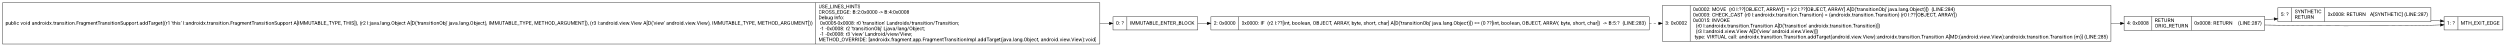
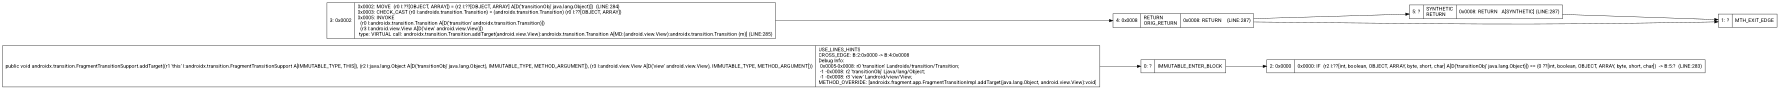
  digraph {
    fontname=Roboto
    rankdir=LR
    node [fontname=Roboto shape=record]
    edge [fontname=Roboto]
    n1 [label="{0\:\ ?|IMMUTABLE_ENTER_BLOCK\l}"]
    n2 [label="{2\:\ 0x0000|0x0000: IF  (r2 I:??[int, boolean, OBJECT, ARRAY, byte, short, char] A[D('transitionObj' java.lang.Object)]) == (0 ??[int, boolean, OBJECT, ARRAY, byte, short, char])  \-\> B:5:?  (LINE:283)\l}"]
-   n3 [label="{3\:\ 0x0002|0x0002: MOVE  (r0 I:??[OBJECT, ARRAY]) = (r2 I:??[OBJECT, ARRAY] A[D('transitionObj' java.lang.Object)])  (LINE:284)\l0x0003: CHECK_CAST (r0 I:androidx.transition.Transition) = (androidx.transition.Transition) (r0 I:??[OBJECT, ARRAY]) \l0x0015: INVOKE  \l  (r0 I:androidx.transition.Transition A[D('transition' androidx.transition.Transition)])\l  (r3 I:android.view.View A[D('view' android.view.View)])\l type: VIRTUAL call: androidx.transition.Transition.addTarget(android.view.View):androidx.transition.Transition A[MD:(android.view.View):androidx.transition.Transition (m)] (LINE:285)\l}"]
+   n3 [label="{3\:\ 0x0002|0x0002: MOVE  (r0 I:??[OBJECT, ARRAY]) = (r2 I:??[OBJECT, ARRAY] A[D('transitionObj' java.lang.Object)])  (LINE:284)\l0x0003: CHECK_CAST (r0 I:androidx.transition.Transition) = (androidx.transition.Transition) (r0 I:??[OBJECT, ARRAY]) \l0x0005: INVOKE  \l  (r0 I:androidx.transition.Transition A[D('transition' androidx.transition.Transition)])\l  (r3 I:android.view.View A[D('view' android.view.View)])\l type: VIRTUAL call: androidx.transition.Transition.addTarget(android.view.View):androidx.transition.Transition A[MD:(android.view.View):androidx.transition.Transition (m)] (LINE:285)\l}"]
    n4 [label="{4\:\ 0x0008|RETURN\lORIG_RETURN\l|0x0008: RETURN    (LINE:287)\l}"]
    n5 [label="{5\:\ ?|SYNTHETIC\lRETURN\l|0x0008: RETURN   A[SYNTHETIC] (LINE:287)\l}"]
    n6 [label="{1\:\ ?|MTH_EXIT_EDGE\l}"]
    n7 [label="{public void androidx.transition.FragmentTransitionSupport.addTarget((r1 'this' I:androidx.transition.FragmentTransitionSupport A[IMMUTABLE_TYPE, THIS]), (r2 I:java.lang.Object A[D('transitionObj' java.lang.Object), IMMUTABLE_TYPE, METHOD_ARGUMENT]), (r3 I:android.view.View A[D('view' android.view.View), IMMUTABLE_TYPE, METHOD_ARGUMENT]))  | USE_LINES_HINTS\lCROSS_EDGE: B:2:0x0000 \-\> B:4:0x0008\lDebug Info:\l  0x0005\-0x0008: r0 'transition' Landroidx\/transition\/Transition;\l  \-1 \-0x0008: r2 'transitionObj' Ljava\/lang\/Object;\l  \-1 \-0x0008: r3 'view' Landroid\/view\/View;\lMETHOD_OVERRIDE: [androidx.fragment.app.FragmentTransitionImpl.addTarget(java.lang.Object, android.view.View):void]\l}"]
    n1 -> n2
-   n2 -> n3 [style=dashed]
    n3 -> n4
    n4 -> n5
    n4 -> n6
    n5 -> n6
    n7 -> n1
  }
